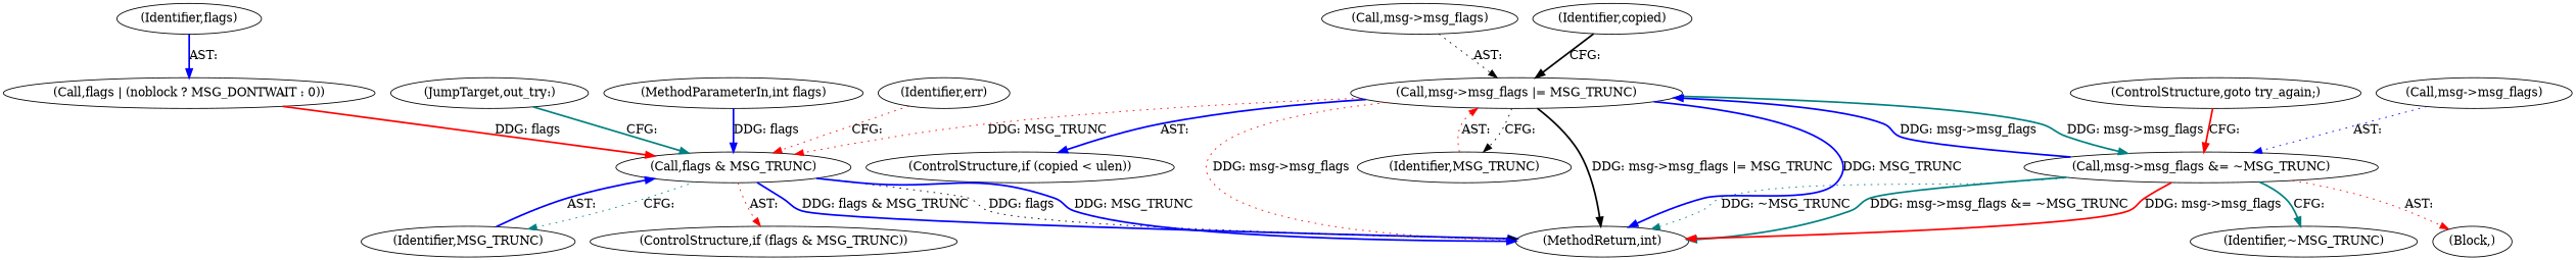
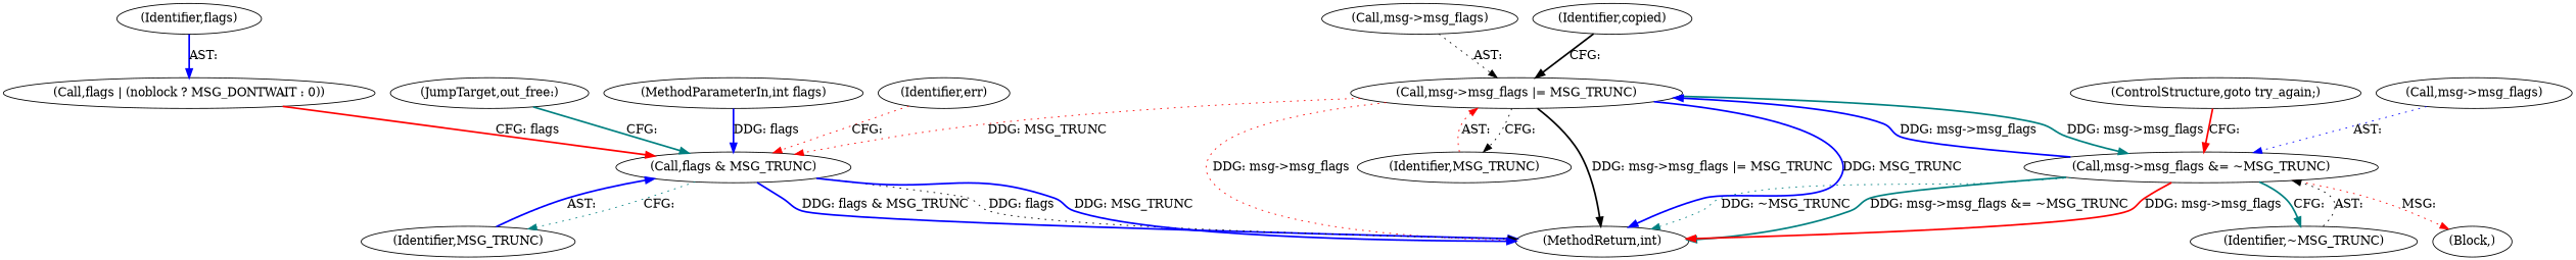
  digraph {
    edge [color=red style=bold]
    n1 [label="(Call,msg->msg_flags |= MSG_TRUNC)"]
    n2 [label="(Call,msg->msg_flags &= ~MSG_TRUNC)"]
    n3 [label="(Call,flags & MSG_TRUNC)"]
    n4 [label="(MethodReturn,int)"]
-   n5 [label="(ControlStructure,if (copied < ulen))"]
    n6 [label="(Identifier,MSG_TRUNC)"]
    n7 [label="(Identifier,~MSG_TRUNC)"]
    n8 [label="(Block,)"]
    n9 [label="(Identifier,MSG_TRUNC)"]
-   n10 [label="(ControlStructure,if (flags & MSG_TRUNC))"]
    n11 [label="(Identifier,copied)"]
    n12 [label="(Call,msg->msg_flags)"]
    n13 [label="(ControlStructure,goto try_again;)"]
    n14 [label="(Identifier,err)"]
    n15 [label="(Call,msg->msg_flags)"]
    n16 [label="(Identifier,flags)"]
    n17 [label="(Call,flags | (noblock ? MSG_DONTWAIT : 0))"]
-   n18 [label="(JumpTarget,out_try:)"]
+   n18 [label="(JumpTarget,out_free:)"]
    n19 [label="(MethodParameterIn,int flags)"]
    n1 -> n2 [color=teal label="DDG: msg->msg_flags"]
    n1 -> n3 [label="DDG: MSG_TRUNC" style=dotted]
    n1 -> n4 [label="DDG: msg->msg_flags" style=dotted]
    n1 -> n4 [color=black label="DDG: msg->msg_flags |= MSG_TRUNC"]
    n1 -> n4 [color=blue label="DDG: MSG_TRUNC"]
-   n1 -> n5 [color=blue label="AST: "]
    n1 -> n6 [color=black label="CFG: " style=dotted]
    n2 -> n1 [color=blue label="DDG: msg->msg_flags"]
    n2 -> n4 [color=teal label="DDG: ~MSG_TRUNC" style=dotted]
    n2 -> n4 [color=teal label="DDG: msg->msg_flags &= ~MSG_TRUNC"]
    n2 -> n4 [label="DDG: msg->msg_flags"]
    n2 -> n7 [color=teal label="CFG: "]
-   n2 -> n8 [label="AST: " style=dotted]
+   n2 -> n8 [label="MSG: " style=dotted]
    n3 -> n4 [color=blue label="DDG: flags & MSG_TRUNC"]
    n3 -> n4 [color=black label="DDG: flags" style=dotted]
    n3 -> n4 [color=blue label="DDG: MSG_TRUNC"]
    n3 -> n9 [color=teal label="CFG: " style=dotted]
-   n3 -> n10 [label="AST: " style=dotted]
    n6 -> n1 [label="AST: " style=dotted]
+   n7 -> n2 [color=black label="AST: " style=dotted]
    n9 -> n3 [color=blue label="AST: "]
    n11 -> n1 [color=black label="CFG: "]
    n12 -> n1 [color=black label="AST: " style=dotted]
    n13 -> n2 [label="CFG: "]
    n14 -> n3 [label="CFG: " style=dotted]
    n15 -> n2 [color=blue label="AST: " style=dotted]
    n16 -> n17 [color=blue label="AST: "]
-   n17 -> n3 [label="DDG: flags"]
+   n17 -> n3 [label="CFG: flags"]
    n18 -> n3 [color=teal label="CFG: "]
    n19 -> n3 [color=blue label="DDG: flags"]
  }
